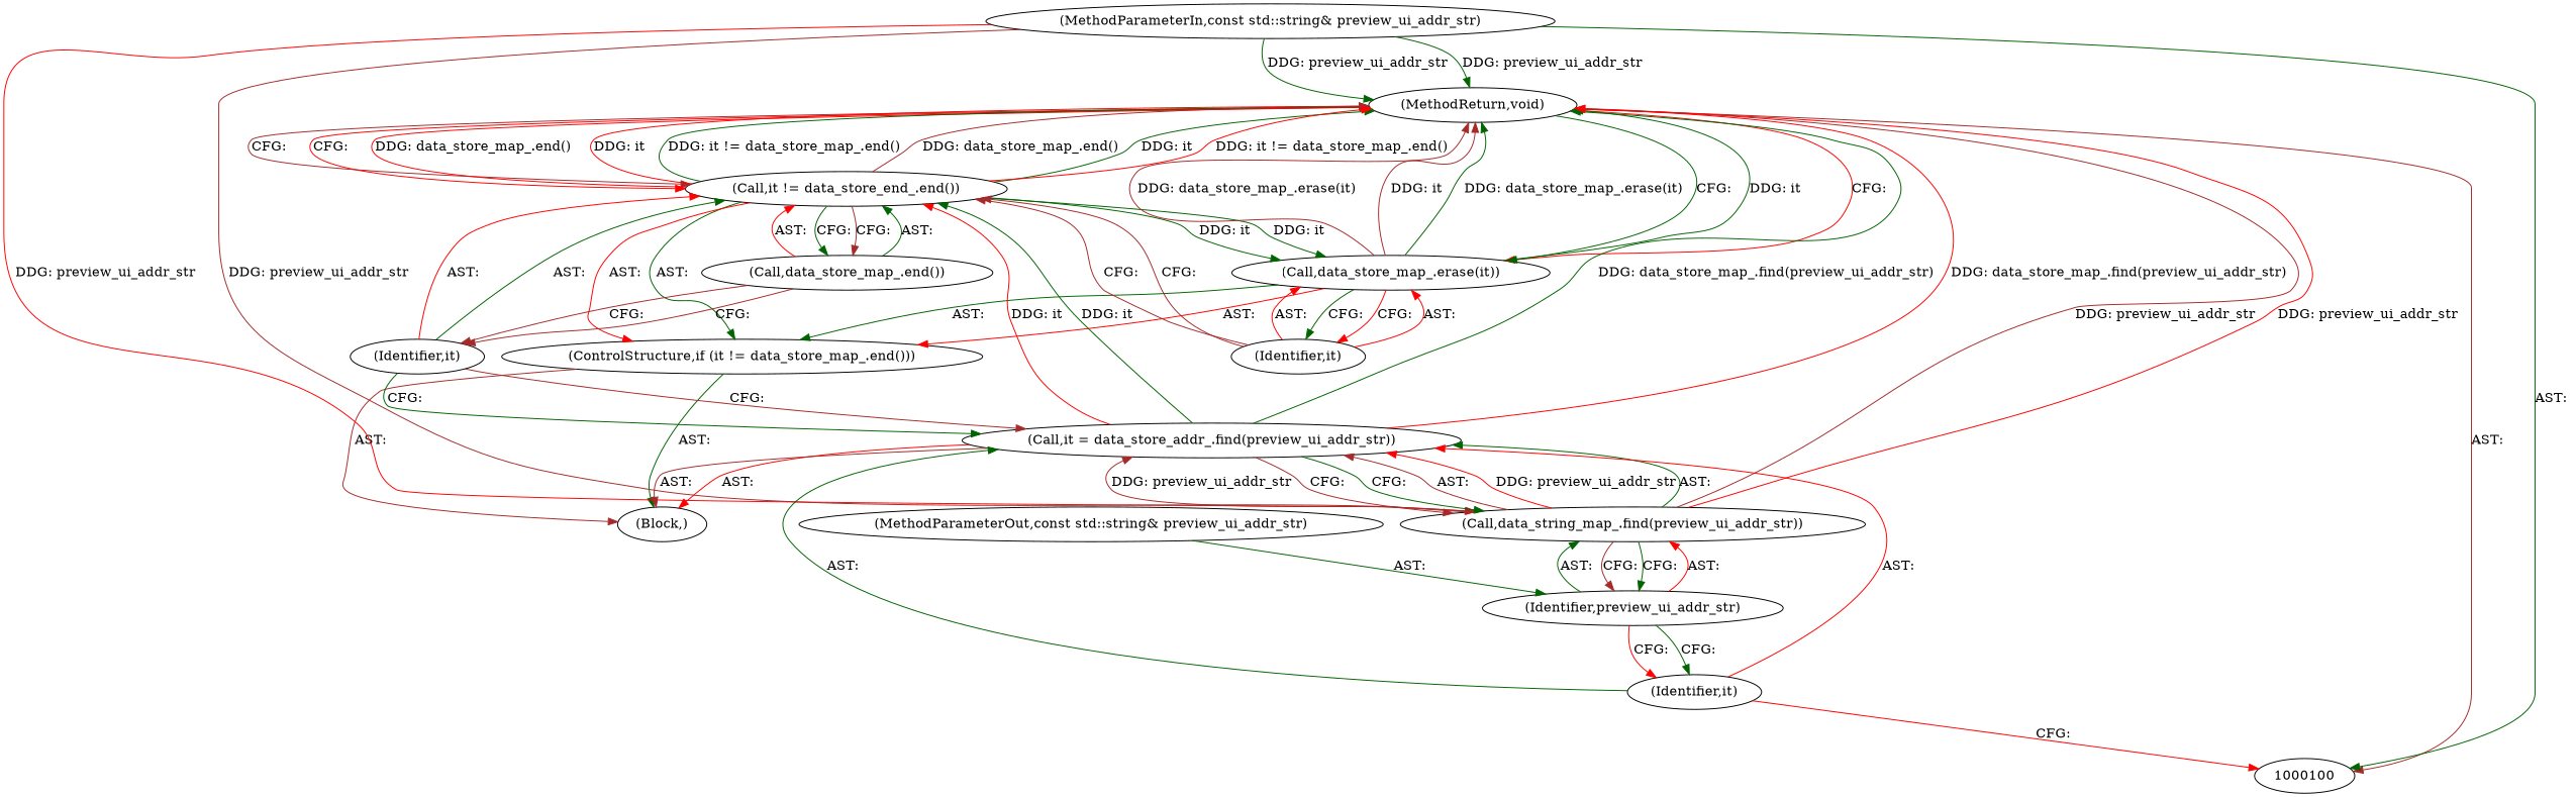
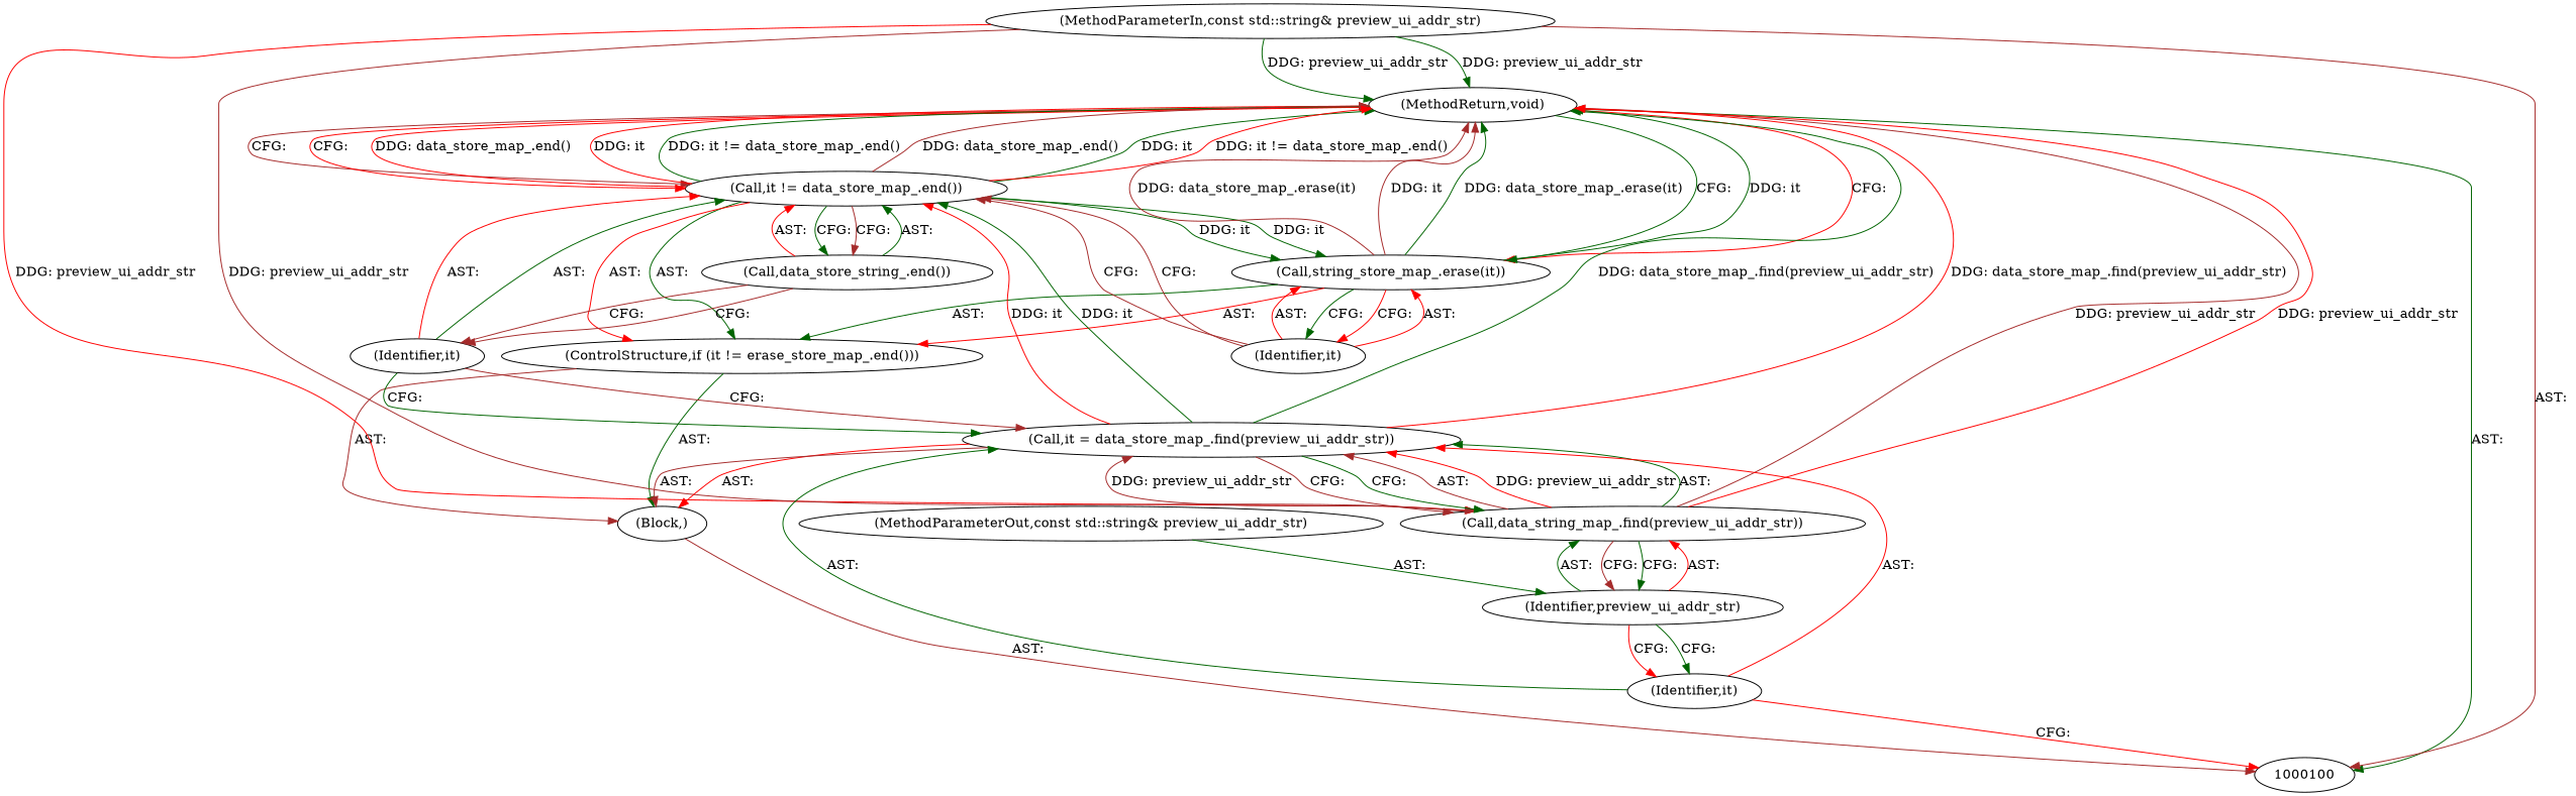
  digraph {
    edge [color=darkgreen]
    n1 [label="(MethodReturn,void)"]
-   n2 [label="(Call,it != data_store_end_.end())"]
-   n3 [label="(Call,data_store_map_.erase(it))"]
+   n2 [label="(Call,it != data_store_map_.end())"]
+   n3 [label="(Call,string_store_map_.erase(it))"]
    1000100
-   n5 [label="(Call,data_store_map_.end())"]
-   n6 [label="(ControlStructure,if (it != data_store_map_.end()))"]
+   n5 [label="(Call,data_store_string_.end())"]
+   n6 [label="(ControlStructure,if (it != erase_store_map_.end()))"]
    n7 [label="(Identifier,it)"]
    n8 [label="(MethodParameterIn,const std::string& preview_ui_addr_str)"]
    n9 [label="(Call,data_string_map_.find(preview_ui_addr_str))"]
-   n10 [label="(Call,it = data_store_addr_.find(preview_ui_addr_str))"]
+   n10 [label="(Call,it = data_store_map_.find(preview_ui_addr_str))"]
    n11 [label="(Identifier,preview_ui_addr_str)"]
    n12 [label="(MethodParameterOut,const std::string& preview_ui_addr_str)"]
    n13 [label="(Block,)"]
    n14 [label="(Identifier,it)"]
    n15 [label="(Identifier,it)"]
    n1 -> n2 [color=brown label="CFG: "]
    n1 -> n2 [color=red label="CFG: "]
    n1 -> n3 [color=red label="CFG: "]
    n1 -> n3 [label="CFG: "]
-   n1 -> 1000100 [color=brown label="AST: "]
+   n1 -> 1000100 [label="AST: "]
    n2 -> n1 [color=red label="DDG: data_store_map_.end()"]
    n2 -> n1 [color=red label="DDG: it"]
    n2 -> n1 [label="DDG: it != data_store_map_.end()"]
    n2 -> n1 [color=brown label="DDG: data_store_map_.end()"]
    n2 -> n1 [label="DDG: it"]
    n2 -> n1 [color=red label="DDG: it != data_store_map_.end()"]
    n2 -> n3 [label="DDG: it"]
    n2 -> n3 [label="DDG: it"]
    n2 -> n5 [label="CFG: "]
    n2 -> n5 [color=brown label="CFG: "]
    n2 -> n6 [label="AST: "]
    n2 -> n6 [color=red label="AST: "]
    n3 -> n1 [color=brown label="DDG: data_store_map_.erase(it)"]
    n3 -> n1 [color=brown label="DDG: it"]
    n3 -> n1 [label="DDG: data_store_map_.erase(it)"]
    n3 -> n1 [label="DDG: it"]
    n3 -> n6 [label="AST: "]
    n3 -> n6 [color=red label="AST: "]
    n3 -> n7 [label="CFG: "]
    n3 -> n7 [color=red label="CFG: "]
    n5 -> n2 [label="AST: "]
    n5 -> n2 [color=red label="AST: "]
    n5 -> n15 [color=brown label="CFG: "]
    n5 -> n15 [color=brown label="CFG: "]
    n6 -> n13 [color=brown label="AST: "]
    n6 -> n13 [label="AST: "]
    n7 -> n2 [color=brown label="CFG: "]
    n7 -> n2 [color=brown label="CFG: "]
    n7 -> n3 [color=red label="AST: "]
    n7 -> n3 [color=red label="AST: "]
    n8 -> n1 [label="DDG: preview_ui_addr_str"]
    n8 -> n1 [label="DDG: preview_ui_addr_str"]
-   n8 -> 1000100 [label="AST: "]
+   n8 -> 1000100 [color=brown label="AST: "]
    n8 -> n9 [color=red label="DDG: preview_ui_addr_str"]
    n8 -> n9 [color=brown label="DDG: preview_ui_addr_str"]
    n9 -> n1 [color=brown label="DDG: preview_ui_addr_str"]
    n9 -> n1 [color=red label="DDG: preview_ui_addr_str"]
    n9 -> n10 [color=brown label="AST: "]
    n9 -> n10 [color=red label="DDG: preview_ui_addr_str"]
    n9 -> n10 [label="AST: "]
    n9 -> n10 [color=brown label="DDG: preview_ui_addr_str"]
    n9 -> n11 [color=brown label="CFG: "]
    n9 -> n11 [label="CFG: "]
    n10 -> n1 [label="DDG: data_store_map_.find(preview_ui_addr_str)"]
    n10 -> n1 [color=red label="DDG: data_store_map_.find(preview_ui_addr_str)"]
    n10 -> n2 [color=red label="DDG: it"]
    n10 -> n2 [label="DDG: it"]
    n10 -> n9 [label="CFG: "]
    n10 -> n9 [color=brown label="CFG: "]
    n10 -> n13 [color=red label="AST: "]
    n10 -> n13 [color=brown label="AST: "]
    n11 -> n9 [color=red label="AST: "]
    n11 -> n9 [label="AST: "]
    n11 -> n14 [color=red label="CFG: "]
    n11 -> n14 [label="CFG: "]
    n12 -> n11 [label="AST: "]
+   n13 -> 1000100 [color=brown label="AST: "]
    n14 -> 1000100 [color=red label="CFG: "]
    n14 -> n10 [color=red label="AST: "]
    n14 -> n10 [label="AST: "]
    n15 -> n2 [color=red label="AST: "]
    n15 -> n2 [label="AST: "]
    n15 -> n10 [label="CFG: "]
    n15 -> n10 [color=brown label="CFG: "]
  }
